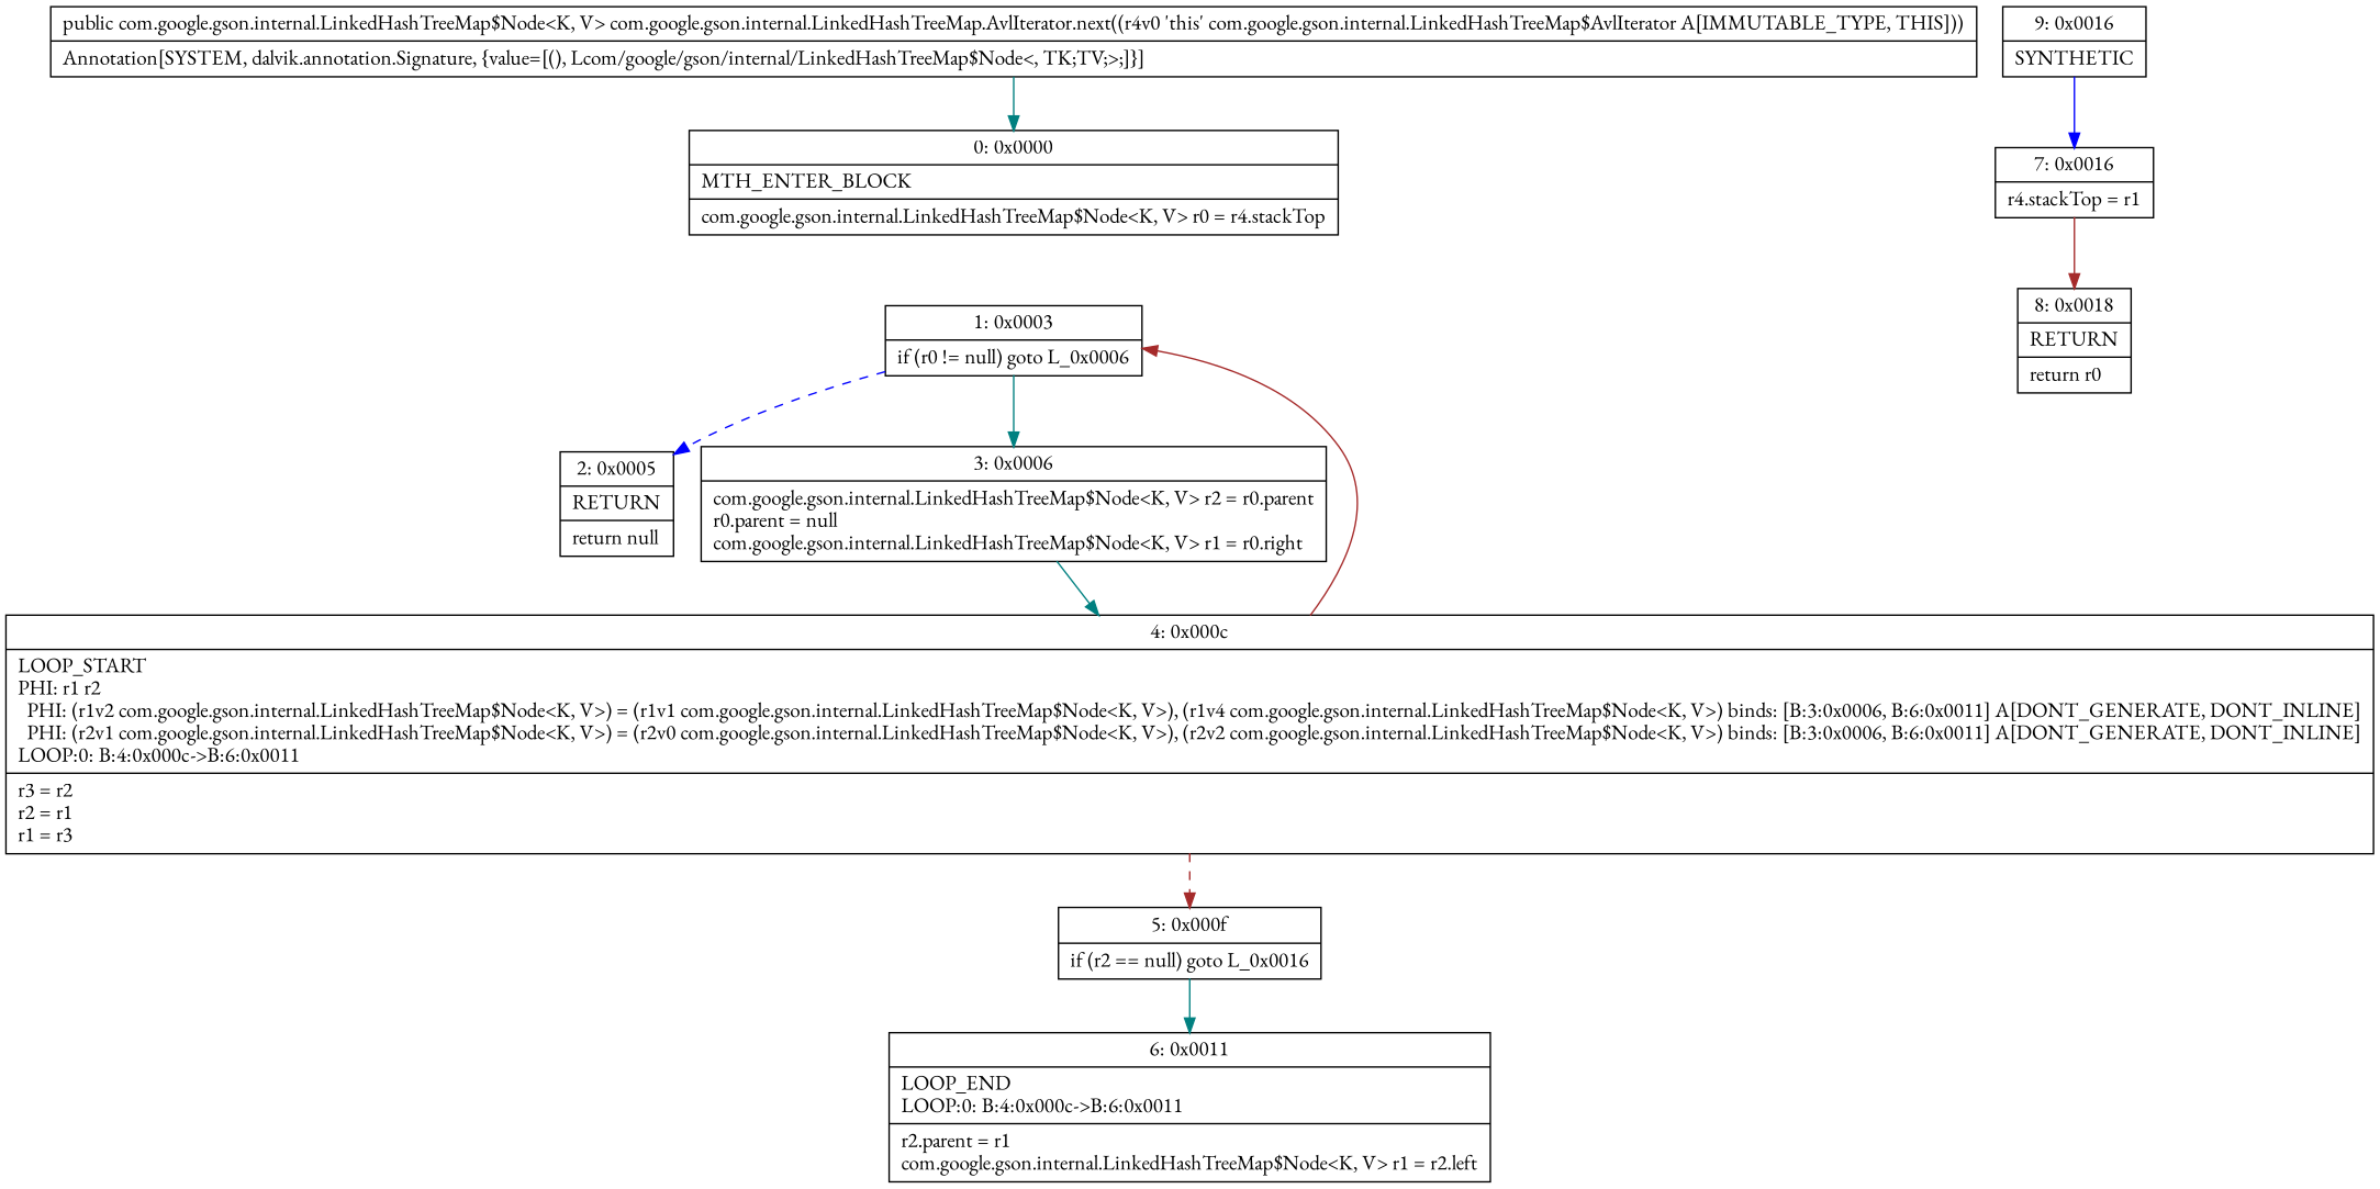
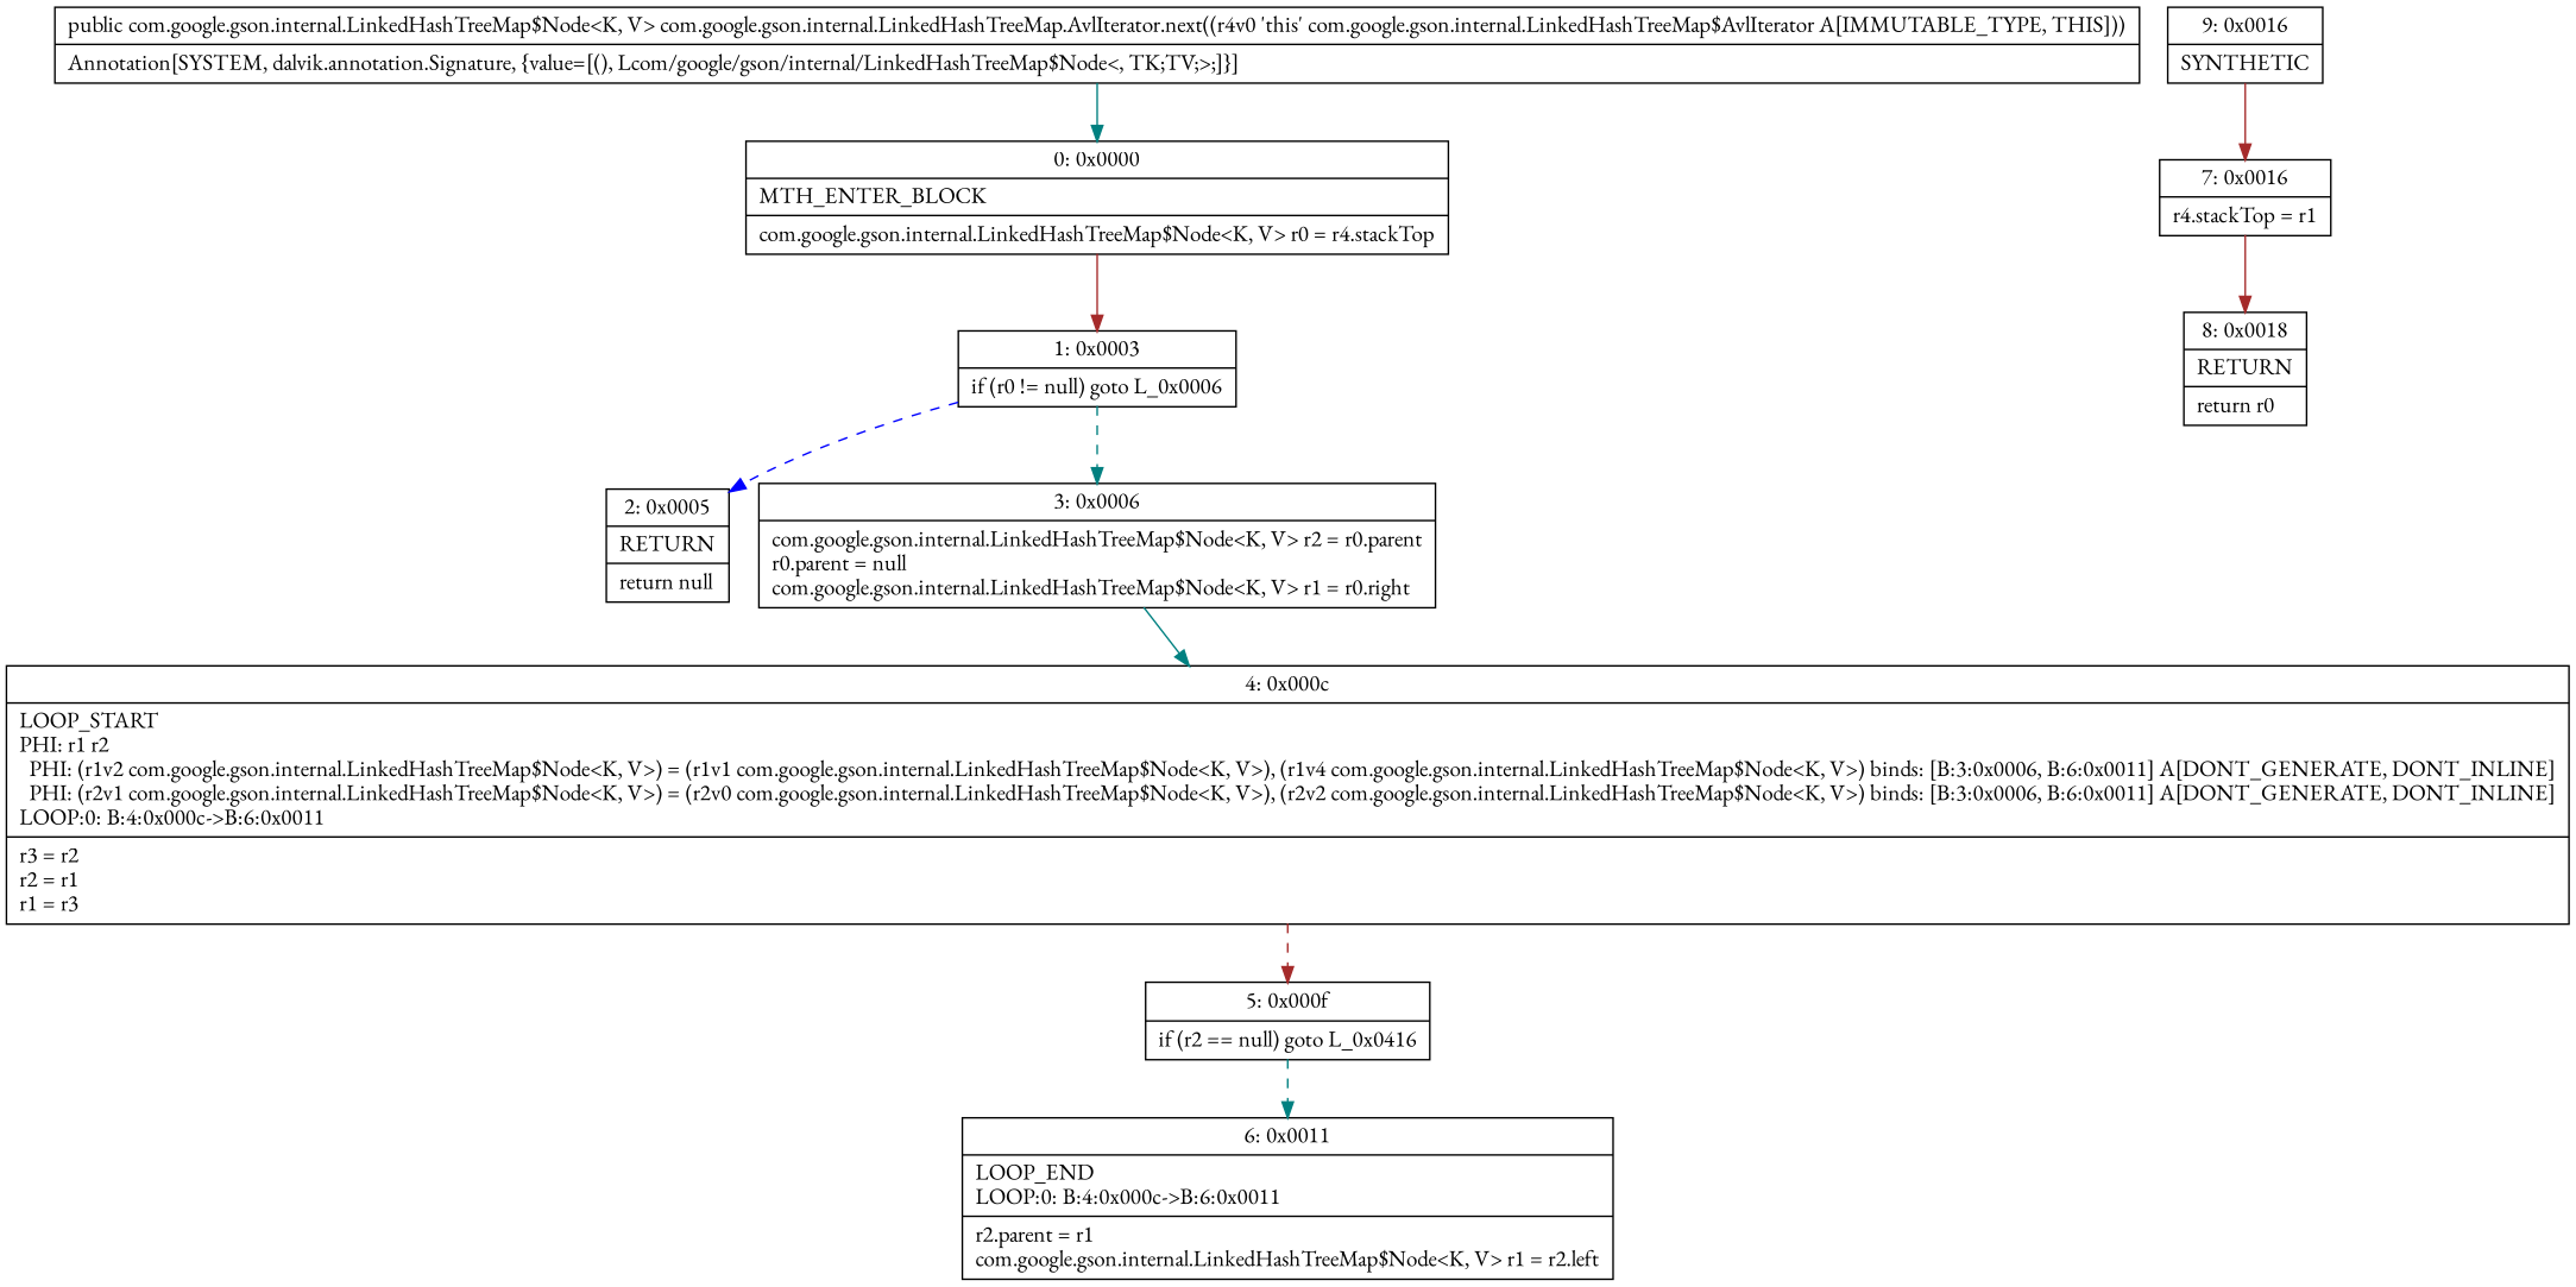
  digraph {
    fontname="EB Garamond"
    node [fontname="EB Garamond" shape=record]
    edge [color=teal fontname="EB Garamond"]
    n1 [label="{0\:\ 0x0000|MTH_ENTER_BLOCK\l|com.google.gson.internal.LinkedHashTreeMap$Node\<K, V\> r0 = r4.stackTop\l}"]
    n2 [label="{1\:\ 0x0003|if (r0 != null) goto L_0x0006\l}"]
    n3 [label="{2\:\ 0x0005|RETURN\l|return null\l}"]
    n4 [label="{3\:\ 0x0006|com.google.gson.internal.LinkedHashTreeMap$Node\<K, V\> r2 = r0.parent\lr0.parent = null\lcom.google.gson.internal.LinkedHashTreeMap$Node\<K, V\> r1 = r0.right\l}"]
    n5 [label="{4\:\ 0x000c|LOOP_START\lPHI: r1 r2 \l  PHI: (r1v2 com.google.gson.internal.LinkedHashTreeMap$Node\<K, V\>) = (r1v1 com.google.gson.internal.LinkedHashTreeMap$Node\<K, V\>), (r1v4 com.google.gson.internal.LinkedHashTreeMap$Node\<K, V\>) binds: [B:3:0x0006, B:6:0x0011] A[DONT_GENERATE, DONT_INLINE]\l  PHI: (r2v1 com.google.gson.internal.LinkedHashTreeMap$Node\<K, V\>) = (r2v0 com.google.gson.internal.LinkedHashTreeMap$Node\<K, V\>), (r2v2 com.google.gson.internal.LinkedHashTreeMap$Node\<K, V\>) binds: [B:3:0x0006, B:6:0x0011] A[DONT_GENERATE, DONT_INLINE]\lLOOP:0: B:4:0x000c\-\>B:6:0x0011\l|r3 = r2\lr2 = r1\lr1 = r3\l}"]
-   n6 [label="{5\:\ 0x000f|if (r2 == null) goto L_0x0016\l}"]
+   n6 [label="{5\:\ 0x000f|if (r2 == null) goto L_0x0416\l}"]
    n7 [label="{6\:\ 0x0011|LOOP_END\lLOOP:0: B:4:0x000c\-\>B:6:0x0011\l|r2.parent = r1\lcom.google.gson.internal.LinkedHashTreeMap$Node\<K, V\> r1 = r2.left\l}"]
    n8 [label="{9\:\ 0x0016|SYNTHETIC\l}"]
    n9 [label="{7\:\ 0x0016|r4.stackTop = r1\l}"]
    n10 [label="{8\:\ 0x0018|RETURN\l|return r0\l}"]
    n11 [label="{public com.google.gson.internal.LinkedHashTreeMap$Node\<K, V\> com.google.gson.internal.LinkedHashTreeMap.AvlIterator.next((r4v0 'this' com.google.gson.internal.LinkedHashTreeMap$AvlIterator A[IMMUTABLE_TYPE, THIS]))  | Annotation[SYSTEM, dalvik.annotation.Signature, \{value=[(), Lcom\/google\/gson\/internal\/LinkedHashTreeMap$Node\<, TK;TV;\>;]\}]\l}"]
-   n5 -> n2 [color=brown]
+   n1 -> n2 [color=brown]
    n2 -> n3 [color=blue style=dashed]
-   n2 -> n4
+   n2 -> n4 [style=dashed]
    n4 -> n5
    n5 -> n6 [color=brown style=dashed]
-   n6 -> n7 [style=solid]
-   n8 -> n9 [color=blue]
+   n6 -> n7 [style=dashed]
+   n8 -> n9 [color=brown]
    n9 -> n10 [color=brown]
    n11 -> n1
  }
